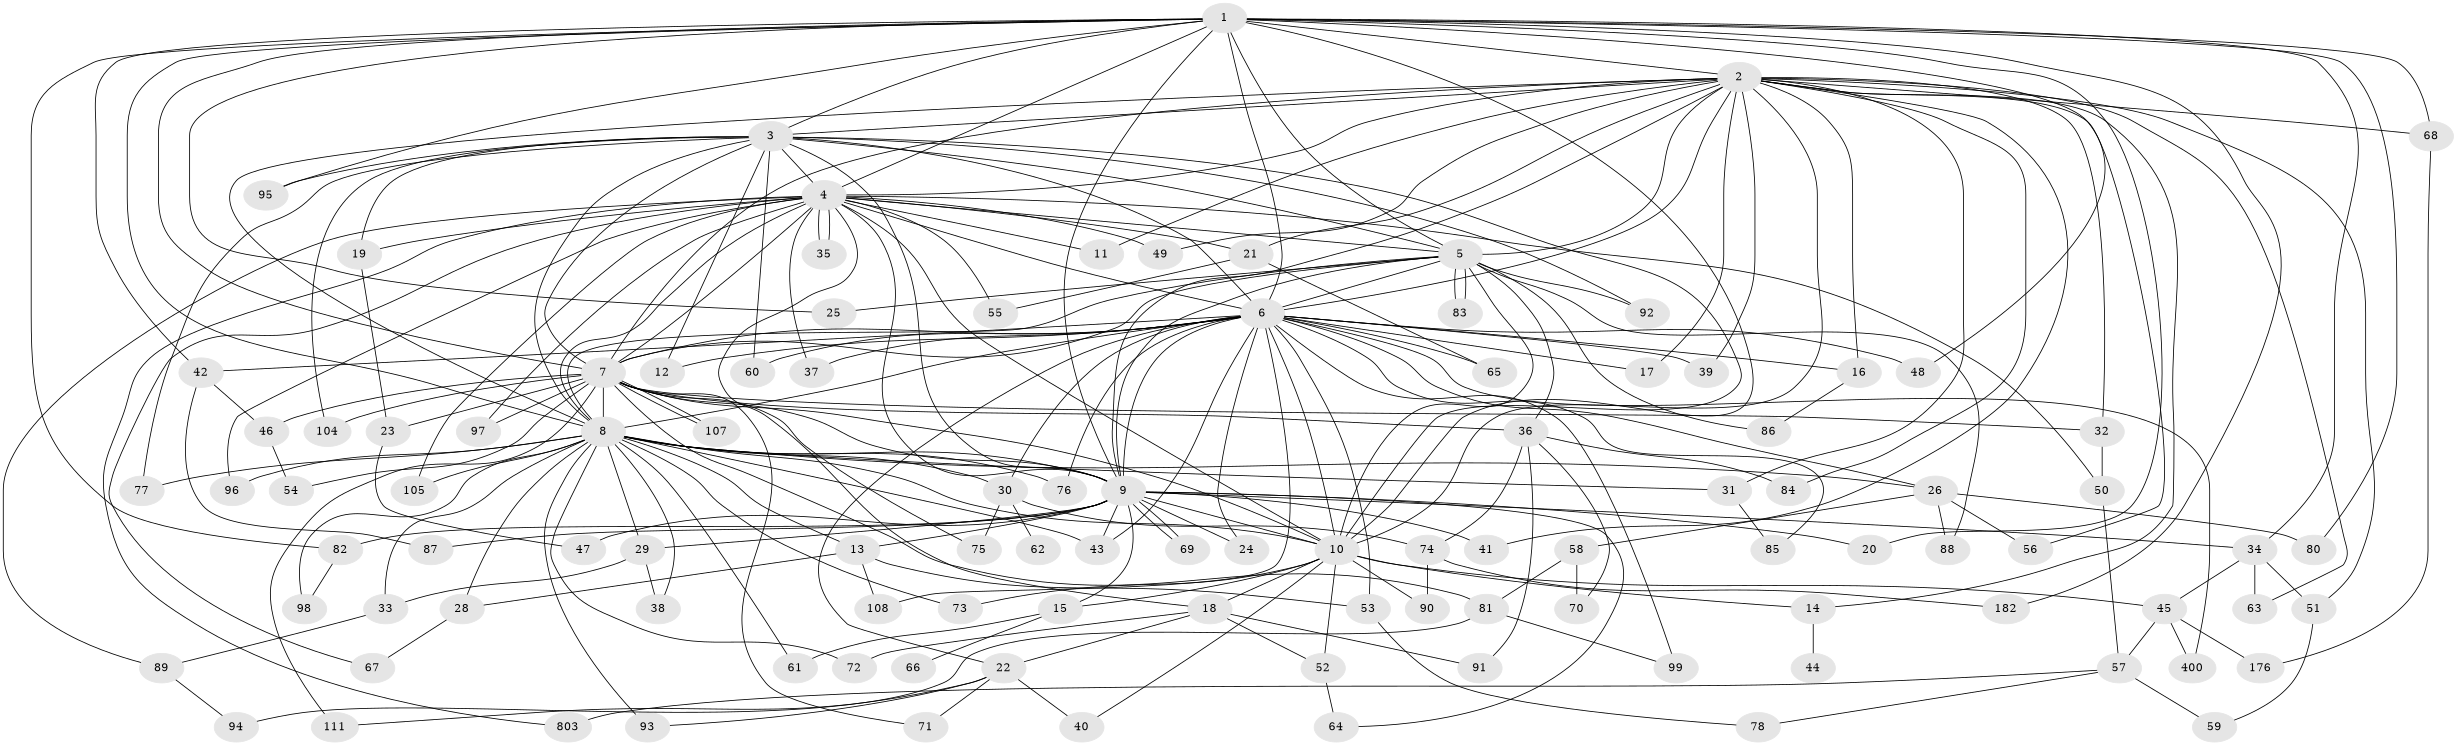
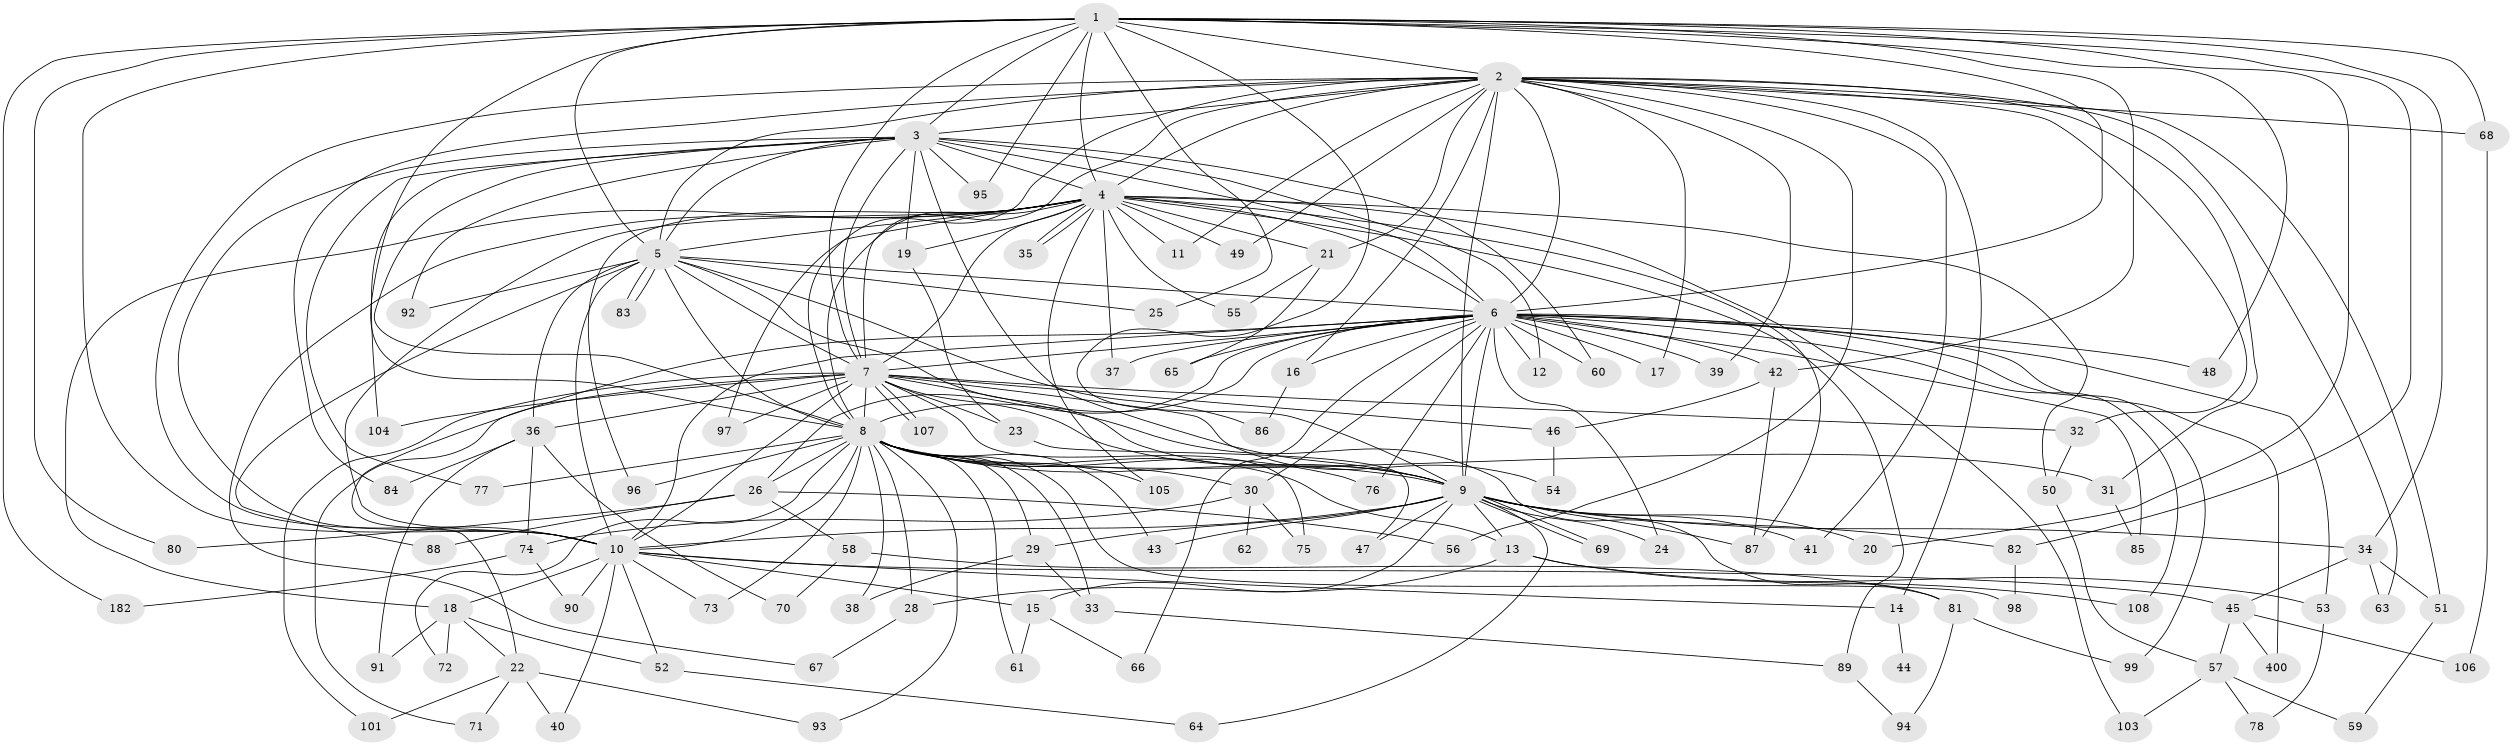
  graph {
    node [color=gray90 style=filled]
    1
    2
    3
    4
    5
    6
    7
    8
    9
    10
    20
    25
    34
    42
    48
    68
    80
    82
    95
    n20 [label=182]
    11
    14
    16
    17
    21
    31
    32
    39
    41
    49
    51
    56
    63
    84
    12
    19
    60
    77
    92
    104
    18
    35
    37
    50
    55
    67
    89
    96
    97
-   103 [label=803]
+   103
    105
    36
    83
    86
    88
    22
    24
    26
    30
    53
    65
    66
    76
    85
    99
    n66 [label=400]
    108
    23
    46
    54
    71
    75
    81
-   101 [label=111]
+   101
    107
    13
    28
    29
    33
    38
    43
    61
    72
    73
    93
    98
    15
    47
    64
    69
    87
    40
    45
    52
    90
-   106 [label=176]
+   106
    44
    59
    91
    57
    94
    74
    70
    58
    62
    78
    1 -- 2
    1 -- 3
    1 -- 4
    1 -- 5
    1 -- 6
    1 -- 7
    1 -- 8
    1 -- 9
    1 -- 10
    1 -- 20
    1 -- 25
    1 -- 34
    1 -- 42
    1 -- 48
    1 -- 68
    1 -- 80
    1 -- 82
    1 -- 95
    1 -- n20
    2 -- 3
    2 -- 4
    2 -- 5
    2 -- 6
    2 -- 7
    2 -- 8
    2 -- 9
    2 -- 10
    2 -- 68
    2 -- 11
    2 -- 14
    2 -- 16
    2 -- 17
    2 -- 21
    2 -- 31
    2 -- 32
    2 -- 39
    2 -- 41
    2 -- 49
    2 -- 51
    2 -- 56
    2 -- 63
    2 -- 84
    3 -- 4
    3 -- 5
    3 -- 6
    3 -- 7
    3 -- 8
    3 -- 9
    3 -- 10
    3 -- 95
    3 -- 12
    3 -- 19
    3 -- 60
    3 -- 77
    3 -- 92
    3 -- 104
    4 -- 5
    4 -- 6
    4 -- 7
    4 -- 8
-   4 -- 9
+   4 -- 87
    4 -- 10
    4 -- 11
    4 -- 21
    4 -- 49
    4 -- 19
    4 -- 18
    4 -- 35
    4 -- 35
    4 -- 37
    4 -- 50
    4 -- 55
    4 -- 67
    4 -- 89
    4 -- 96
    4 -- 97
    4 -- 103
    4 -- 105
    5 -- 6
    5 -- 7
    5 -- 8
    5 -- 9
    5 -- 10
    5 -- 25
    5 -- 92
    5 -- 36
    5 -- 83
    5 -- 83
    5 -- 86
    5 -- 88
    6 -- 7
    6 -- 8
    6 -- 9
    6 -- 10
    6 -- 42
    6 -- 48
    6 -- 16
    6 -- 17
    6 -- 39
    6 -- 12
    6 -- 60
    6 -- 37
    6 -- 22
    6 -- 24
    6 -- 26
    6 -- 30
    6 -- 53
    6 -- 65
-   6 -- 43
+   6 -- 66
    6 -- 76
    6 -- 85
    6 -- 99
    6 -- n66
    6 -- 108
    7 -- 8
    7 -- 9
    7 -- 10
    7 -- 32
    7 -- 104
    7 -- 97
    7 -- 36
    7 -- 23
    7 -- 46
    7 -- 54
    7 -- 71
    7 -- 75
    7 -- 81
    7 -- 101
    7 -- 107
    7 -- 107
    8 -- 9
    8 -- 10
    8 -- 31
    8 -- 77
    8 -- 96
    8 -- 105
    8 -- 26
    8 -- 30
    8 -- 76
    8 -- 13
    8 -- 28
    8 -- 29
    8 -- 33
    8 -- 38
    8 -- 43
    8 -- 61
    8 -- 72
    8 -- 73
    8 -- 93
    8 -- 98
    9 -- 10
    9 -- 20
    9 -- 34
    9 -- 82
    9 -- 41
    9 -- 24
    9 -- 13
    9 -- 29
    9 -- 43
    9 -- 15
    9 -- 47
    9 -- 64
    9 -- 69
    9 -- 69
    9 -- 87
    10 -- 14
    10 -- 18
    10 -- 73
    10 -- 15
    10 -- 40
    10 -- 45
    10 -- 52
    10 -- 90
    34 -- 51
    34 -- 63
    34 -- 45
    42 -- 46
    42 -- 87
    68 -- 106
    82 -- 98
    14 -- 44
    16 -- 86
    21 -- 55
    21 -- 65
    31 -- 85
    32 -- 50
    51 -- 59
    19 -- 23
    18 -- 22
    18 -- 72
    18 -- 52
    18 -- 91
    50 -- 57
    89 -- 94
    36 -- 84
    36 -- 91
    36 -- 74
    36 -- 70
    22 -- 71
    22 -- 101
    22 -- 93
    22 -- 40
    26 -- 80
    26 -- 56
    26 -- 88
    26 -- 58
    30 -- 75
    30 -- 74
    30 -- 62
    53 -- 78
    23 -- 47
    46 -- 54
    81 -- 99
    81 -- 94
    13 -- 53
    13 -- 108
    13 -- 28
    28 -- 67
    29 -- 33
    29 -- 38
    33 -- 89
    15 -- 66
    15 -- 61
    45 -- n66
    45 -- 106
    45 -- 57
    52 -- 64
    57 -- 103
    57 -- 59
    57 -- 78
    74 -- n20
    74 -- 90
    58 -- 81
    58 -- 70
  }
